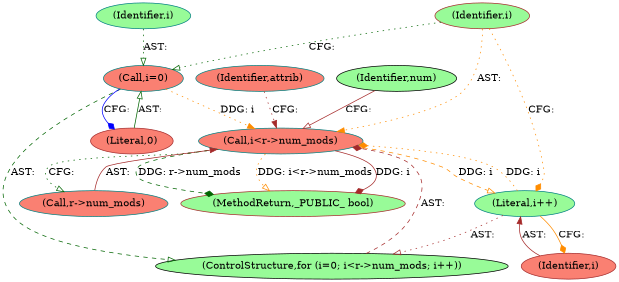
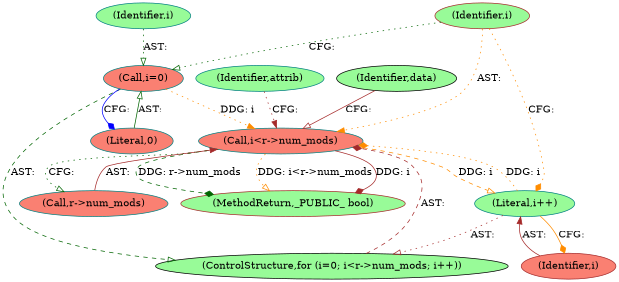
  digraph {
    node [color=teal fillcolor=palegreen style=filled]
    edge [arrowhead=onormal color=darkorange style=dotted]
    n1 [fillcolor=salmon label="(Call,i<r->num_mods)"]
    n2 [label="(Literal,i++)"]
    n3 [fillcolor=salmon label="(Call,r->num_mods)"]
    n4 [color=brown label="(MethodReturn,_PUBLIC_ bool)"]
    n5 [color=black label="(ControlStructure,for (i=0; i<r->num_mods; i++))"]
    n6 [color=brown fillcolor=salmon label="(Identifier,i)"]
    n7 [fillcolor=salmon label="(Call,i=0)"]
-   n8 [color=brown fillcolor=salmon label="(Literal,0)"]
+   n8 [fillcolor=salmon label="(Literal,0)"]
    n9 [label="(Identifier,i)"]
-   n10 [color=black label="(Identifier,num)"]
+   n10 [color=black label="(Identifier,data)"]
    n11 [color=brown label="(Identifier,i)"]
-   n12 [fillcolor=salmon label="(Identifier,attrib)"]
+   n12 [label="(Identifier,attrib)"]
    n1 -> n2 [label="DDG: i" style=dashed]
    n1 -> n3 [color=darkgreen label="CFG: "]
    n1 -> n4 [arrowhead=diamond color=darkgreen label="DDG: r->num_mods" style=dashed]
    n1 -> n4 [label="DDG: i<r->num_mods"]
    n1 -> n4 [arrowhead=diamond color=brown label="DDG: i" style=solid]
    n2 -> n1 [arrowhead=diamond label="DDG: i"]
    n2 -> n5 [color=brown label="AST: "]
    n2 -> n6 [arrowhead=diamond label="CFG: " style=solid]
    n3 -> n1 [arrowhead=normal color=brown label="AST: " style=solid]
    n5 -> n1 [arrowhead=diamond color=brown label="AST: " style=dashed]
    n6 -> n2 [arrowhead=normal color=brown label="AST: " style=solid]
    n7 -> n1 [arrowhead=normal label="DDG: i"]
    n7 -> n5 [color=darkgreen label="AST: " style=dashed]
    n7 -> n8 [arrowhead=diamond color=blue label="CFG: " style=solid]
    n8 -> n7 [color=darkgreen label="AST: " style=solid]
    n9 -> n7 [color=darkgreen label="AST: "]
    n10 -> n1 [color=brown label="CFG: " style=solid]
    n11 -> n1 [arrowhead=normal label="AST: "]
    n11 -> n2 [arrowhead=diamond label="CFG: "]
    n11 -> n7 [color=darkgreen label="CFG: "]
    n12 -> n1 [arrowhead=normal color=brown label="CFG: "]
  }
